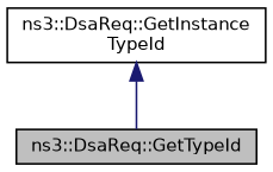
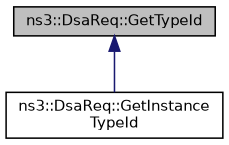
  digraph {
    rankdir=TB
    node [color=black fontname=Helvetica fontsize=10 shape=record style=filled]
    n1 [fillcolor=grey75 fontcolor=black height=0.2 label="ns3::DsaReq::GetTypeId" width=0.4]
    n2 [fillcolor=white height=0.2 label="ns3::DsaReq::GetInstance\lTypeId" width=0.4]
-   n2 -> n1 [color=midnightblue dir=back fontname=Helvetica fontsize=10 labelfontname=Helvetica labelfontsize=10 style=solid]
+   n1 -> n2 [color=midnightblue dir=back fontname=Helvetica fontsize=10 labelfontname=Helvetica labelfontsize=10 style=solid]
  }
